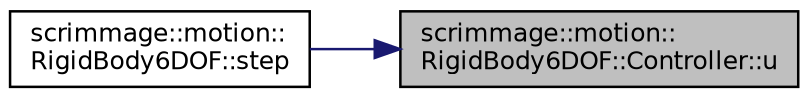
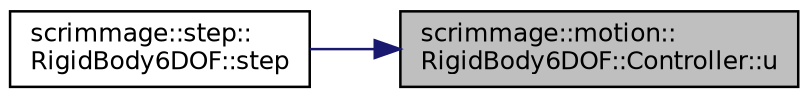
  digraph {
    rankdir=RL
    node [color=black fontname=Helvetica fontsize=10 shape=record style=filled]
    n1 [fillcolor=grey75 fontcolor=black height=0.2 label="scrimmage::motion::\lRigidBody6DOF::Controller::u" width=0.4]
-   n2 [fillcolor=white height=0.2 label="scrimmage::motion::\lRigidBody6DOF::step" width=0.4]
+   n2 [fillcolor=white height=0.2 label="scrimmage::step::\lRigidBody6DOF::step" width=0.4]
    n1 -> n2 [color=midnightblue dir=back fontname=Helvetica fontsize=10 labelfontname=Helvetica labelfontsize=10 style=solid]
  }
